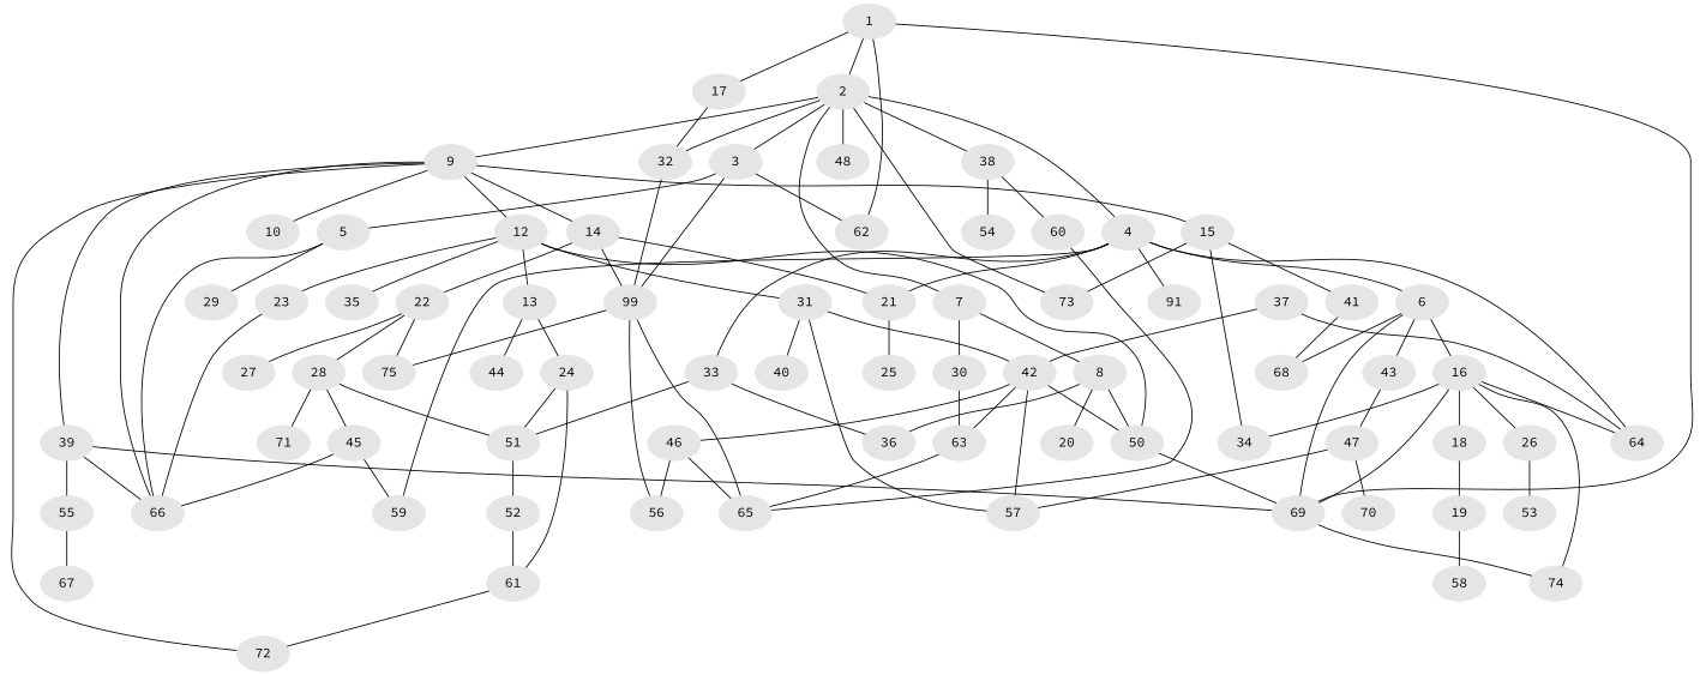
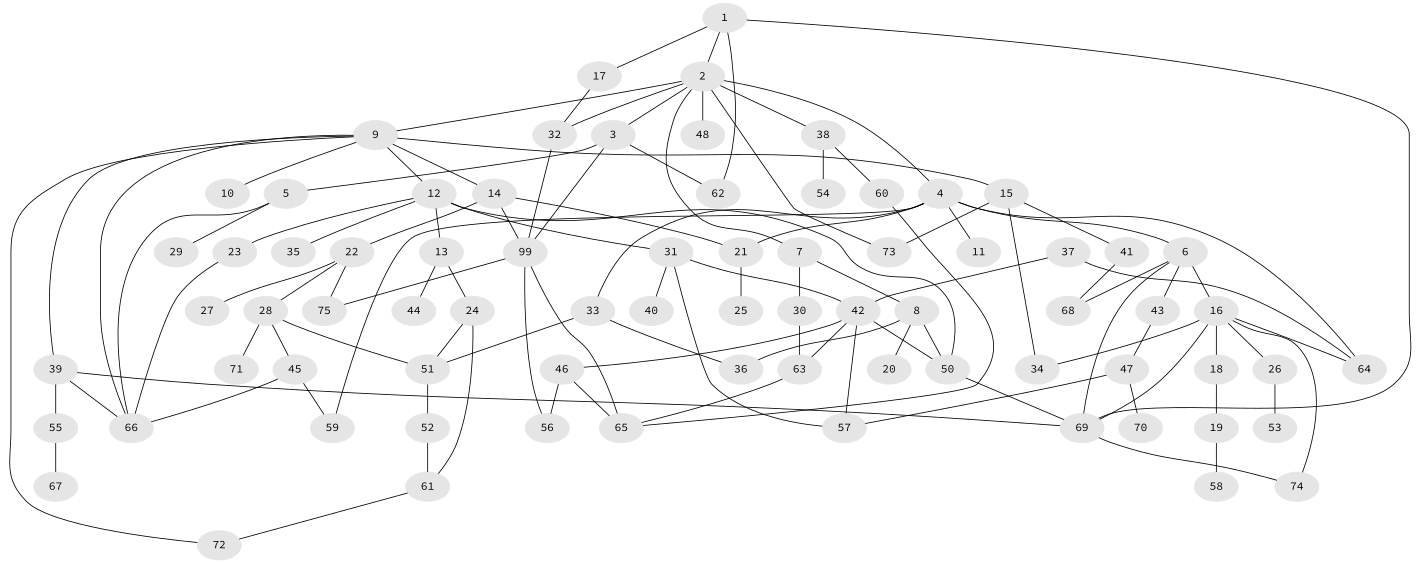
  graph {
    fontname="Source Code Pro"
    node [color=gray90 fontname="Source Code Pro" style=filled]
    edge [fontname="Source Code Pro"]
    1
    2
    17
    62
    69
    3
    4
    7
    9
    32
    38
    48
    73
    74
    5
    n16 [label=99]
    6
-   11 [label=91]
+   11
    21
    33
    59
    64
    8
    30
    66
    10
    12
    14
    15
    39
    72
    54
    60
    29
    75
    56
    65
    16
    43
    68
    25
    36
    51
    34
    18
    26
    47
    20
    50
    63
    13
    23
    31
    35
    22
    41
    55
    24
    44
    40
    57
    42
    61
    27
    28
    19
    53
    58
    45
    71
    52
    37
    46
    67
    70
    1 -- 2
    1 -- 17
    1 -- 62
    1 -- 69
    2 -- 3
    2 -- 4
    2 -- 7
    2 -- 9
    2 -- 32
    2 -- 38
    2 -- 48
    2 -- 73
    17 -- 32
    69 -- 74
    3 -- 62
    3 -- 5
    3 -- n16
    4 -- 6
    4 -- 11
    4 -- 21
    4 -- 33
    4 -- 59
    4 -- 64
    7 -- 8
    7 -- 30
    9 -- 66
    9 -- 10
    9 -- 12
    9 -- 14
    9 -- 15
    9 -- 39
    9 -- 72
    32 -- n16
    38 -- 54
    38 -- 60
    5 -- 66
    5 -- 29
    n16 -- 75
    n16 -- 56
    n16 -- 65
    6 -- 69
    6 -- 16
    6 -- 43
    6 -- 68
    21 -- 25
    33 -- 36
    33 -- 51
    8 -- 36
    8 -- 20
    8 -- 50
    30 -- 63
    12 -- 50
    12 -- 13
    12 -- 23
    12 -- 31
    12 -- 35
    14 -- n16
    14 -- 21
    14 -- 22
    15 -- 73
    15 -- 34
    15 -- 41
    39 -- 69
    39 -- 66
    39 -- 55
    60 -- 65
    16 -- 69
    16 -- 74
    16 -- 64
    16 -- 34
    16 -- 18
    16 -- 26
    43 -- 47
    51 -- 52
    18 -- 19
    26 -- 53
    47 -- 57
    47 -- 70
    50 -- 69
    63 -- 65
    13 -- 24
    13 -- 44
    23 -- 66
    31 -- 40
    31 -- 57
    31 -- 42
    22 -- 75
    22 -- 27
    22 -- 28
    41 -- 68
    55 -- 67
    24 -- 51
    24 -- 61
    42 -- 50
    42 -- 63
    42 -- 57
    42 -- 46
    61 -- 72
    28 -- 51
    28 -- 45
    28 -- 71
    19 -- 58
    45 -- 59
    45 -- 66
    52 -- 61
    37 -- 64
    37 -- 42
    46 -- 56
    46 -- 65
  }
